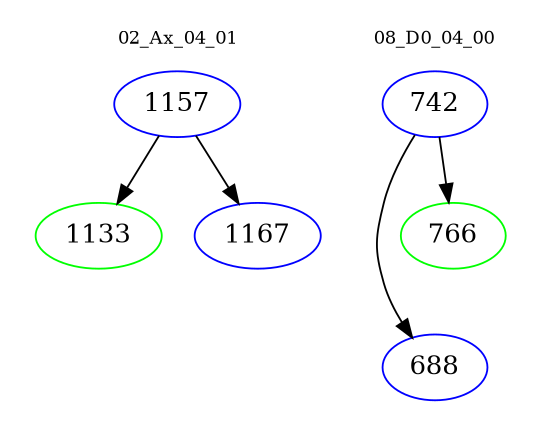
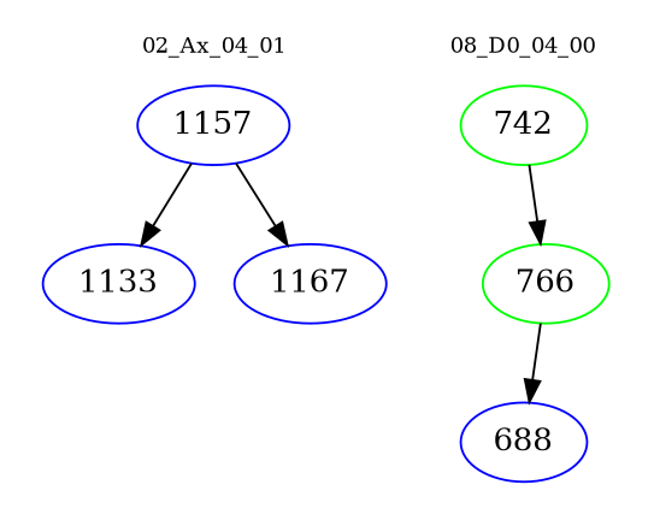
  digraph {
    node [color=blue]
    edge [color=black]
    n1 [label=1157]
-   n2 [color=green label=1133]
+   n2 [label=1133]
    n3 [label=1167]
-   n4 [label=742]
+   n4 [color=green label=742]
    n5 [label=688]
    n6 [color=green label=766]
    subgraph cluster_1 {
      color=white
      fontsize=10
      label="02_Ax_04_01"
      n1
      n2
      n3
    }
    subgraph cluster_2 {
      color=white
      fontsize=10
      label="08_D0_04_00"
      n4
      n5
      n6
    }
    n1 -> n2
    n1 -> n3
-   n4 -> n5
+   n6 -> n5
    n4 -> n6
  }
